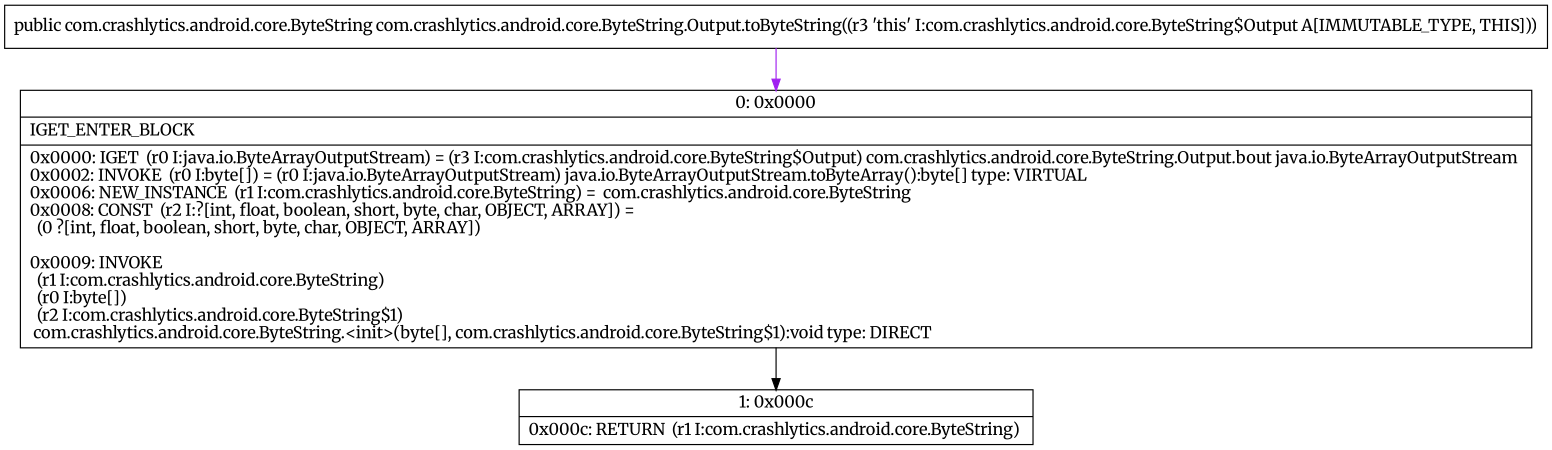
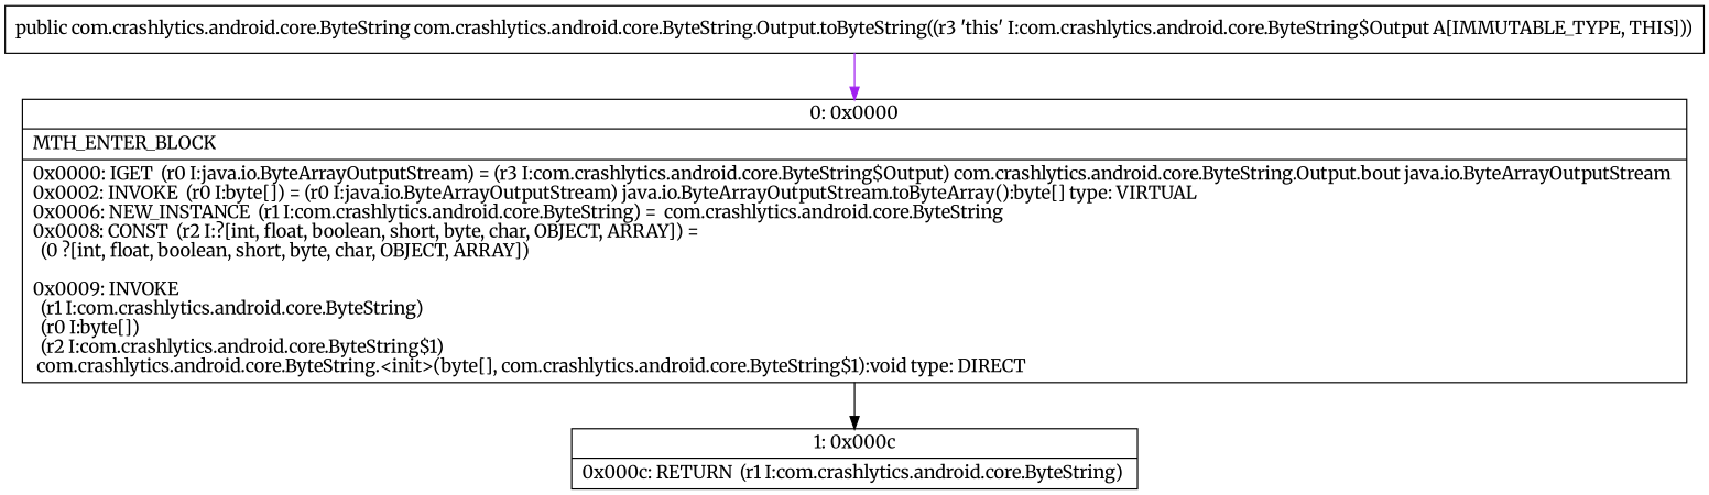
  digraph {
    fontname=Merriweather
    node [shape=record fontname=Merriweather]
    edge [fontname=Merriweather]
-   n1 [label="{0\:\ 0x0000|IGET_ENTER_BLOCK\l|0x0000: IGET  (r0 I:java.io.ByteArrayOutputStream) = (r3 I:com.crashlytics.android.core.ByteString$Output) com.crashlytics.android.core.ByteString.Output.bout java.io.ByteArrayOutputStream \l0x0002: INVOKE  (r0 I:byte[]) = (r0 I:java.io.ByteArrayOutputStream) java.io.ByteArrayOutputStream.toByteArray():byte[] type: VIRTUAL \l0x0006: NEW_INSTANCE  (r1 I:com.crashlytics.android.core.ByteString) =  com.crashlytics.android.core.ByteString \l0x0008: CONST  (r2 I:?[int, float, boolean, short, byte, char, OBJECT, ARRAY]) = \l  (0 ?[int, float, boolean, short, byte, char, OBJECT, ARRAY])\l \l0x0009: INVOKE  \l  (r1 I:com.crashlytics.android.core.ByteString)\l  (r0 I:byte[])\l  (r2 I:com.crashlytics.android.core.ByteString$1)\l com.crashlytics.android.core.ByteString.\<init\>(byte[], com.crashlytics.android.core.ByteString$1):void type: DIRECT \l}"]
+   n1 [label="{0\:\ 0x0000|MTH_ENTER_BLOCK\l|0x0000: IGET  (r0 I:java.io.ByteArrayOutputStream) = (r3 I:com.crashlytics.android.core.ByteString$Output) com.crashlytics.android.core.ByteString.Output.bout java.io.ByteArrayOutputStream \l0x0002: INVOKE  (r0 I:byte[]) = (r0 I:java.io.ByteArrayOutputStream) java.io.ByteArrayOutputStream.toByteArray():byte[] type: VIRTUAL \l0x0006: NEW_INSTANCE  (r1 I:com.crashlytics.android.core.ByteString) =  com.crashlytics.android.core.ByteString \l0x0008: CONST  (r2 I:?[int, float, boolean, short, byte, char, OBJECT, ARRAY]) = \l  (0 ?[int, float, boolean, short, byte, char, OBJECT, ARRAY])\l \l0x0009: INVOKE  \l  (r1 I:com.crashlytics.android.core.ByteString)\l  (r0 I:byte[])\l  (r2 I:com.crashlytics.android.core.ByteString$1)\l com.crashlytics.android.core.ByteString.\<init\>(byte[], com.crashlytics.android.core.ByteString$1):void type: DIRECT \l}"]
    n2 [label="{1\:\ 0x000c|0x000c: RETURN  (r1 I:com.crashlytics.android.core.ByteString) \l}"]
    n3 [label="{public com.crashlytics.android.core.ByteString com.crashlytics.android.core.ByteString.Output.toByteString((r3 'this' I:com.crashlytics.android.core.ByteString$Output A[IMMUTABLE_TYPE, THIS])) }"]
    n1 -> n2 [color=black]
    n3 -> n1 [color=purple]
  }
